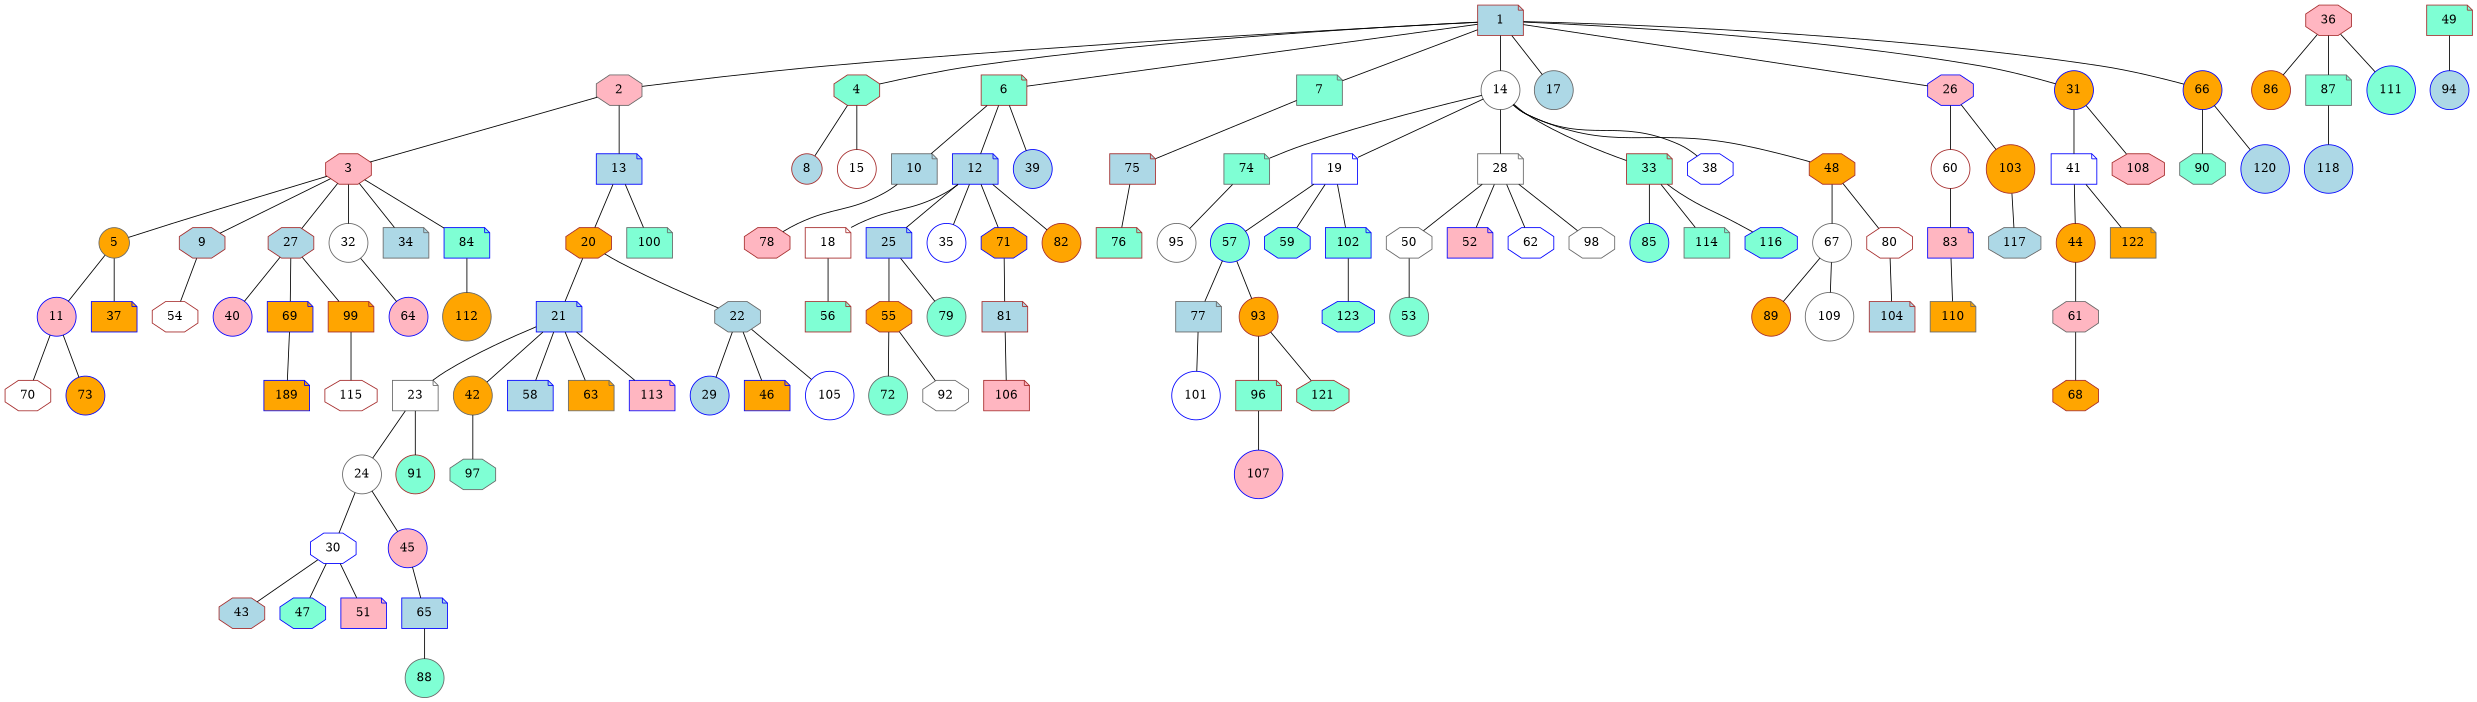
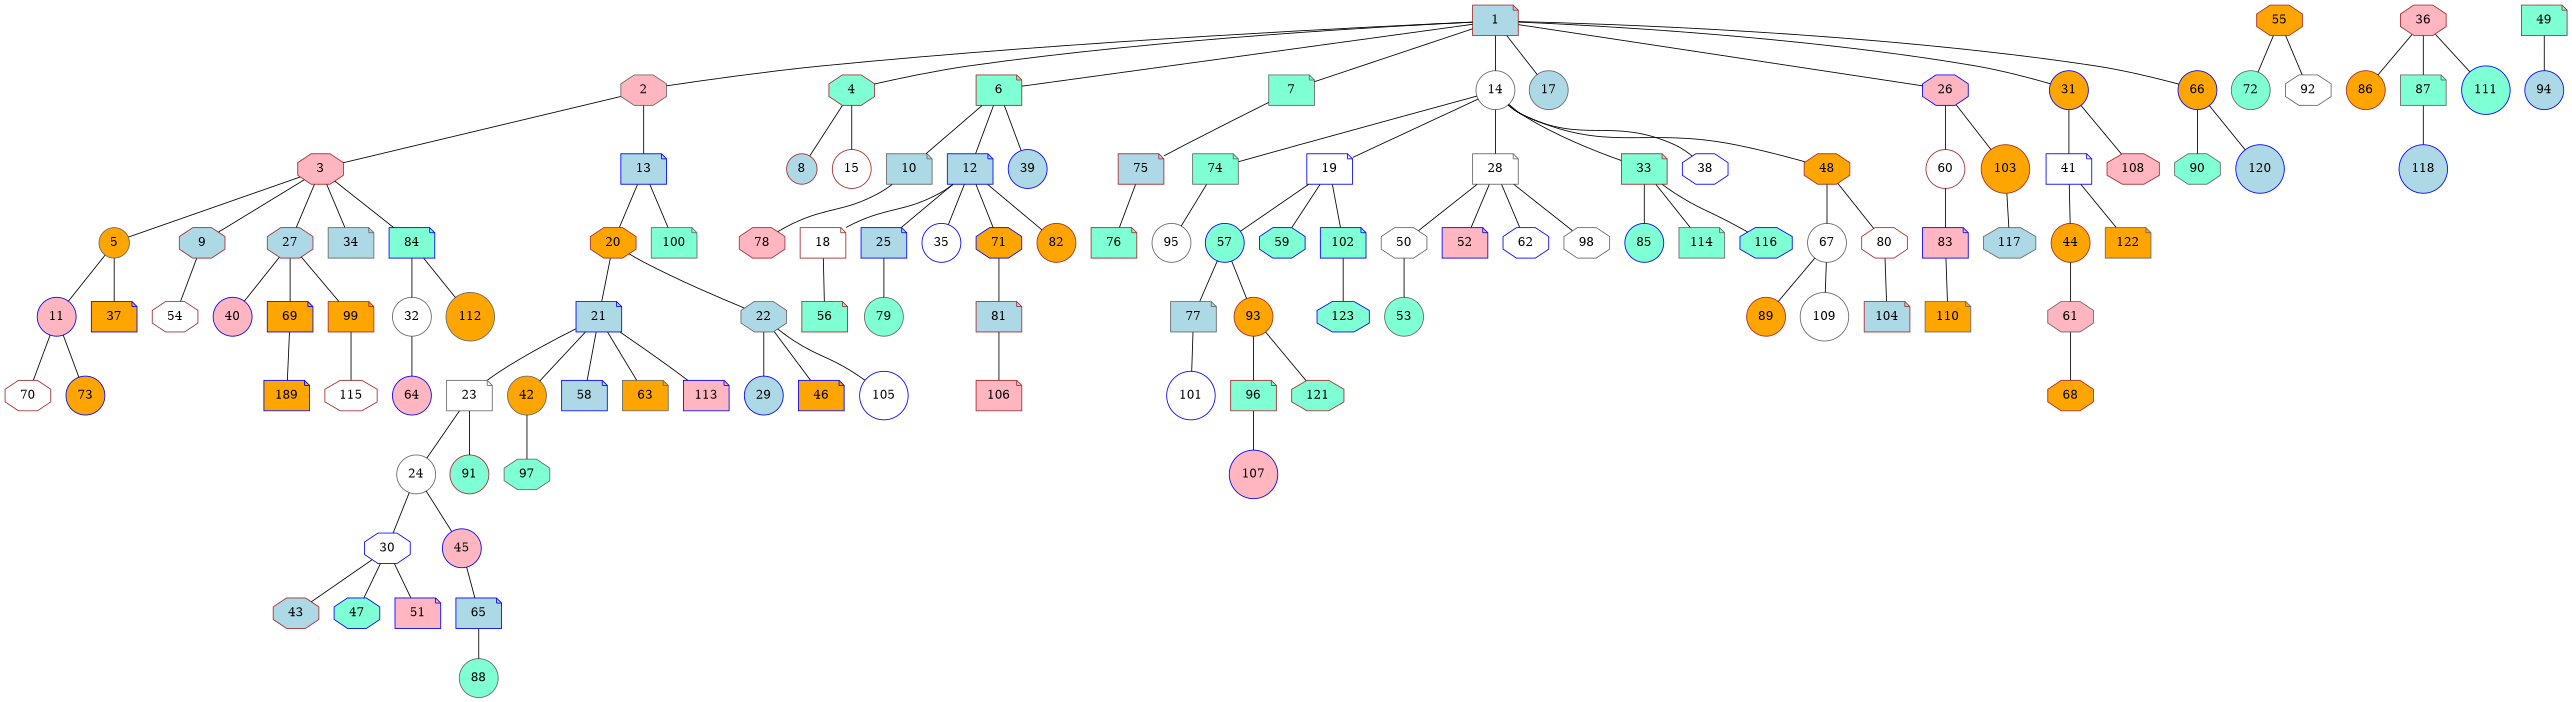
  graph {
    node [color=blue fillcolor=aquamarine shape=note style=filled]
    1 [color=brown fillcolor=lightblue]
    2 [color=gray40 fillcolor=lightpink shape=octagon]
    4 [color=brown shape=octagon]
    6 [color=brown]
    7 [color=gray40]
    14 [color=gray40 fillcolor=white shape=circle]
    17 [color=gray40 fillcolor=lightblue shape=circle]
    26 [fillcolor=lightpink shape=octagon]
    31 [fillcolor=orange shape=circle]
    66 [fillcolor=orange shape=circle]
    3 [color=brown fillcolor=lightpink shape=octagon]
    13 [fillcolor=lightblue]
    8 [color=brown fillcolor=lightblue shape=circle]
    15 [color=brown fillcolor=white shape=circle]
    10 [color=gray40 fillcolor=lightblue]
    12 [fillcolor=lightblue]
    39 [fillcolor=lightblue shape=circle]
    75 [color=brown fillcolor=lightblue]
    74 [color=gray40]
    19 [fillcolor=white]
    28 [color=gray40 fillcolor=white]
    33 [color=brown]
    38 [fillcolor=white shape=octagon]
    48 [color=brown fillcolor=orange shape=octagon]
    60 [color=brown fillcolor=white shape=circle]
    103 [color=brown fillcolor=orange shape=circle]
    41 [fillcolor=white]
    108 [color=brown fillcolor=lightpink shape=octagon]
    90 [color=gray40 shape=octagon]
    120 [fillcolor=lightblue shape=circle]
    95 [color=gray40 fillcolor=white shape=circle]
    5 [color=gray40 fillcolor=orange shape=circle]
    9 [color=brown fillcolor=lightblue shape=octagon]
    27 [color=brown fillcolor=lightblue shape=octagon]
    32 [color=gray40 fillcolor=white shape=circle]
    34 [color=gray40 fillcolor=lightblue]
    84
    20 [color=brown fillcolor=orange shape=octagon]
    100 [color=gray40]
    11 [fillcolor=lightpink shape=circle]
    37 [fillcolor=orange]
    54 [color=brown fillcolor=white shape=octagon]
    40 [fillcolor=lightpink shape=circle]
    69 [fillcolor=orange]
    99 [color=brown fillcolor=orange]
    64 [fillcolor=lightpink shape=circle]
    112 [color=gray40 fillcolor=orange shape=circle]
    70 [color=brown fillcolor=white shape=octagon]
    73 [fillcolor=orange shape=circle]
    78 [color=brown fillcolor=lightpink shape=octagon]
    18 [color=brown fillcolor=white]
    25 [fillcolor=lightblue]
    35 [fillcolor=white shape=circle]
    71 [fillcolor=orange shape=octagon]
    82 [color=brown fillcolor=orange shape=circle]
    76 [color=brown]
    56 [color=brown]
    55 [color=brown fillcolor=orange shape=octagon]
    79 [color=gray40 shape=circle]
    81 [color=brown fillcolor=lightblue]
    21 [fillcolor=lightblue]
    22 [color=gray40 fillcolor=lightblue shape=octagon]
    57 [shape=circle]
    59 [shape=octagon]
    102
    50 [color=gray40 fillcolor=white shape=octagon]
    52 [fillcolor=lightpink]
    62 [fillcolor=white shape=octagon]
    98 [color=gray40 fillcolor=white shape=octagon]
    85 [shape=circle]
    114 [color=gray40]
    116 [shape=octagon]
    67 [color=gray40 fillcolor=white shape=circle]
    80 [color=brown fillcolor=white shape=octagon]
    36 [color=brown fillcolor=lightpink shape=octagon]
    86 [color=brown fillcolor=orange shape=circle]
    87 [color=gray40]
    111 [shape=circle]
    49 [color=brown]
    94 [fillcolor=lightblue shape=circle]
    77 [color=gray40 fillcolor=lightblue]
    93 [color=brown fillcolor=orange shape=circle]
    123 [shape=octagon]
    23 [color=gray40 fillcolor=white]
    42 [color=gray40 fillcolor=orange shape=circle]
    58 [fillcolor=lightblue]
    63 [color=gray40 fillcolor=orange]
    113 [fillcolor=lightpink]
    29 [fillcolor=lightblue shape=circle]
    46 [fillcolor=orange]
    105 [fillcolor=white shape=circle]
    24 [color=gray40 fillcolor=white shape=circle]
    91 [color=brown shape=circle]
    97 [color=gray40 shape=octagon]
    30 [fillcolor=white shape=octagon]
    45 [fillcolor=lightpink shape=circle]
    43 [color=brown fillcolor=lightblue shape=octagon]
    47 [shape=octagon]
    51 [fillcolor=lightpink]
    65 [fillcolor=lightblue]
    72 [color=gray40 shape=circle]
    92 [color=gray40 fillcolor=white shape=octagon]
    83 [fillcolor=lightpink]
    117 [color=gray40 fillcolor=lightblue shape=octagon]
    n105 [fillcolor=orange label=189]
    115 [color=brown fillcolor=white shape=octagon]
    53 [color=gray40 shape=circle]
    44 [color=brown fillcolor=orange shape=circle]
    122 [color=gray40 fillcolor=orange]
    118 [fillcolor=lightblue shape=circle]
    61 [color=gray40 fillcolor=lightpink shape=octagon]
    68 [color=brown fillcolor=orange shape=octagon]
    88 [color=gray40 shape=circle]
    89 [color=brown fillcolor=orange shape=circle]
    109 [color=gray40 fillcolor=white shape=circle]
    104 [color=brown fillcolor=lightblue]
    101 [fillcolor=white shape=circle]
    96 [color=brown]
    121 [color=brown shape=octagon]
    110 [color=gray40 fillcolor=orange]
    106 [color=brown fillcolor=lightpink]
    107 [fillcolor=lightpink shape=circle]
    1 -- 2
    1 -- 4
    1 -- 6
    1 -- 7
    1 -- 14
    1 -- 17
    1 -- 26
    1 -- 31
    1 -- 66
    2 -- 3
    2 -- 13
    4 -- 8
    4 -- 15
    6 -- 10
    6 -- 12
    6 -- 39
    7 -- 75
    14 -- 74
    14 -- 19
    14 -- 28
    14 -- 33
    14 -- 38
    14 -- 48
    26 -- 60
    26 -- 103
    31 -- 41
    31 -- 108
    66 -- 90
    66 -- 120
    3 -- 5
    3 -- 9
    3 -- 27
-   3 -- 32
+   84 -- 32
    3 -- 34
    3 -- 84
    13 -- 20
    13 -- 100
    10 -- 78
    12 -- 18
    12 -- 25
    12 -- 35
    12 -- 71
    12 -- 82
    75 -- 76
    74 -- 95
    19 -- 57
    19 -- 59
    19 -- 102
    28 -- 50
    28 -- 52
    28 -- 62
    28 -- 98
    33 -- 85
    33 -- 114
    33 -- 116
    48 -- 67
    48 -- 80
    60 -- 83
    103 -- 117
    41 -- 44
    41 -- 122
    5 -- 11
    5 -- 37
    9 -- 54
    27 -- 40
    27 -- 69
    27 -- 99
    32 -- 64
    84 -- 112
    20 -- 21
    20 -- 22
    11 -- 70
    11 -- 73
    69 -- n105
    99 -- 115
    18 -- 56
-   25 -- 55
    25 -- 79
    71 -- 81
    55 -- 72
    55 -- 92
    81 -- 106
    21 -- 23
    21 -- 42
    21 -- 58
    21 -- 63
    21 -- 113
    22 -- 29
    22 -- 46
    22 -- 105
    57 -- 77
    57 -- 93
    102 -- 123
    50 -- 53
    67 -- 89
    67 -- 109
    80 -- 104
    36 -- 86
    36 -- 87
    36 -- 111
    87 -- 118
    49 -- 94
    77 -- 101
    93 -- 96
    93 -- 121
    23 -- 24
    23 -- 91
    42 -- 97
    24 -- 30
    24 -- 45
    30 -- 43
    30 -- 47
    30 -- 51
    45 -- 65
    65 -- 88
    83 -- 110
    44 -- 61
    61 -- 68
    96 -- 107
  }
